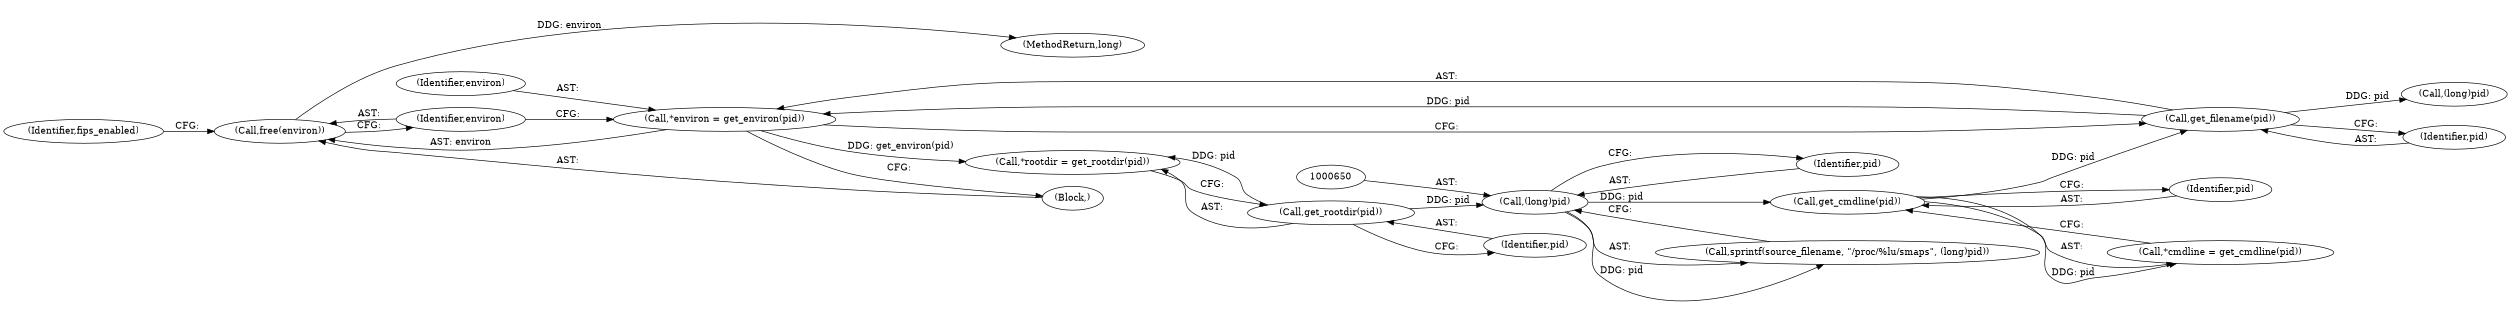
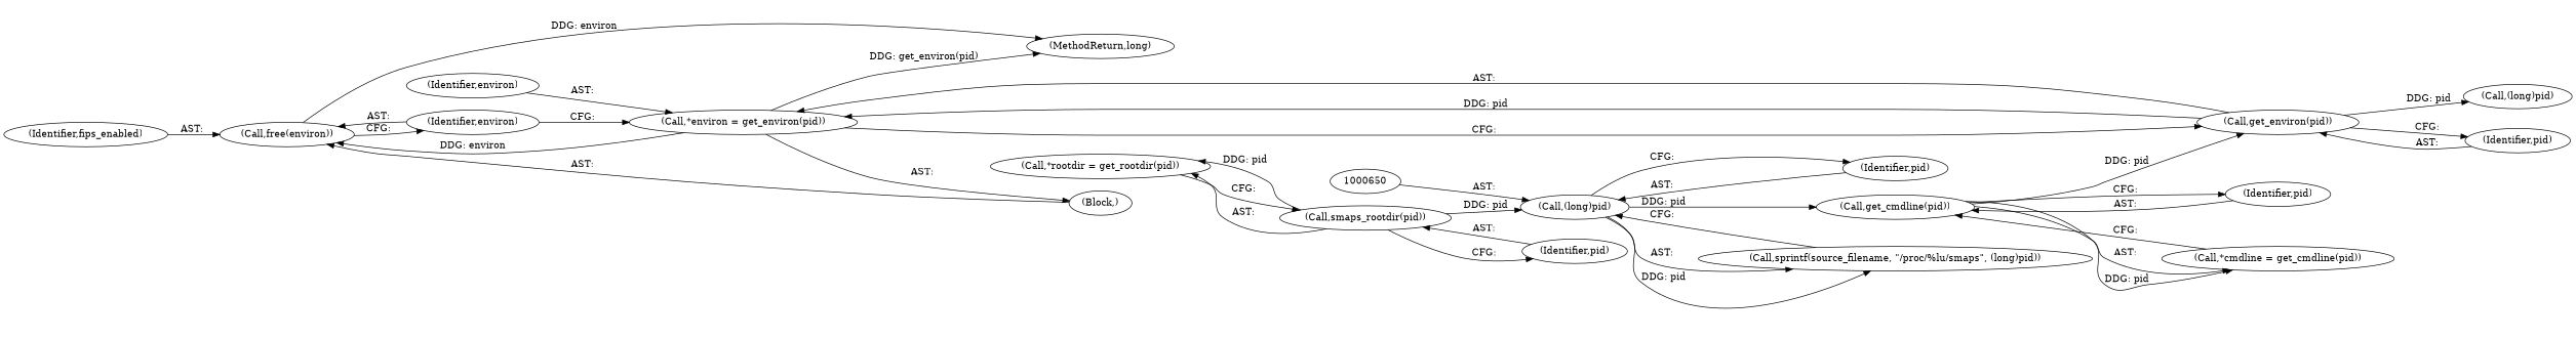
  digraph {
    rankdir=LR
    n1 [label="(Call,free(environ))"]
    n2 [label="(Identifier,environ)"]
    n3 [label="(MethodReturn,long)"]
    n4 [label="(Call,*environ = get_environ(pid))"]
    n5 [label="(Block,)"]
-   n6 [label="(Call,get_filename(pid))"]
+   n6 [label="(Call,get_environ(pid))"]
    n7 [label="(Call,(long)pid)"]
    n8 [label="(Identifier,pid)"]
    n9 [label="(Call,get_cmdline(pid))"]
    n10 [label="(Call,*cmdline = get_cmdline(pid))"]
    n11 [label="(Identifier,pid)"]
    n12 [label="(Call,(long)pid)"]
    n13 [label="(Call,sprintf(source_filename, \"/proc/%lu/smaps\", (long)pid))"]
    n14 [label="(Identifier,pid)"]
-   n15 [label="(Call,get_rootdir(pid))"]
+   n15 [label="(Call,smaps_rootdir(pid))"]
    n16 [label="(Identifier,pid)"]
    n17 [label="(Call,*rootdir = get_rootdir(pid))"]
    n18 [label="(Identifier,environ)"]
    n19 [label="(Identifier,fips_enabled)"]
    1000650
    n1 -> n2 [label="CFG: "]
    n1 -> n3 [label="DDG: environ"]
    n2 -> n1 [label="AST: "]
    n2 -> n4 [label="CFG: "]
-   n4 -> n1 [label="AST: environ"]
-   n4 -> n17 [label="DDG: get_environ(pid)"]
-   n4 -> n5 [label="CFG: "]
+   n4 -> n1 [label="DDG: environ"]
+   n4 -> n3 [label="DDG: get_environ(pid)"]
+   n4 -> n5 [label="AST: "]
    n4 -> n6 [label="CFG: "]
    n5 -> n1 [label="AST: "]
    n6 -> n4 [label="AST: "]
    n6 -> n4 [label="DDG: pid"]
    n6 -> n7 [label="DDG: pid"]
    n6 -> n8 [label="CFG: "]
    n8 -> n6 [label="AST: "]
    n9 -> n6 [label="DDG: pid"]
    n9 -> n10 [label="AST: "]
    n9 -> n10 [label="DDG: pid"]
    n9 -> n11 [label="CFG: "]
    n10 -> n9 [label="CFG: "]
    n11 -> n9 [label="AST: "]
    n12 -> n9 [label="DDG: pid"]
    n12 -> n13 [label="AST: "]
    n12 -> n13 [label="DDG: pid"]
    n12 -> n14 [label="CFG: "]
    n13 -> n12 [label="CFG: "]
    n14 -> n12 [label="AST: "]
    n15 -> n12 [label="DDG: pid"]
    n15 -> n16 [label="CFG: "]
    n15 -> n17 [label="AST: "]
    n15 -> n17 [label="DDG: pid"]
    n16 -> n15 [label="AST: "]
    n17 -> n15 [label="CFG: "]
    n18 -> n4 [label="AST: "]
-   n19 -> n1 [label="CFG: "]
+   n19 -> n1 [label="AST: "]
    1000650 -> n12 [label="AST: "]
  }
